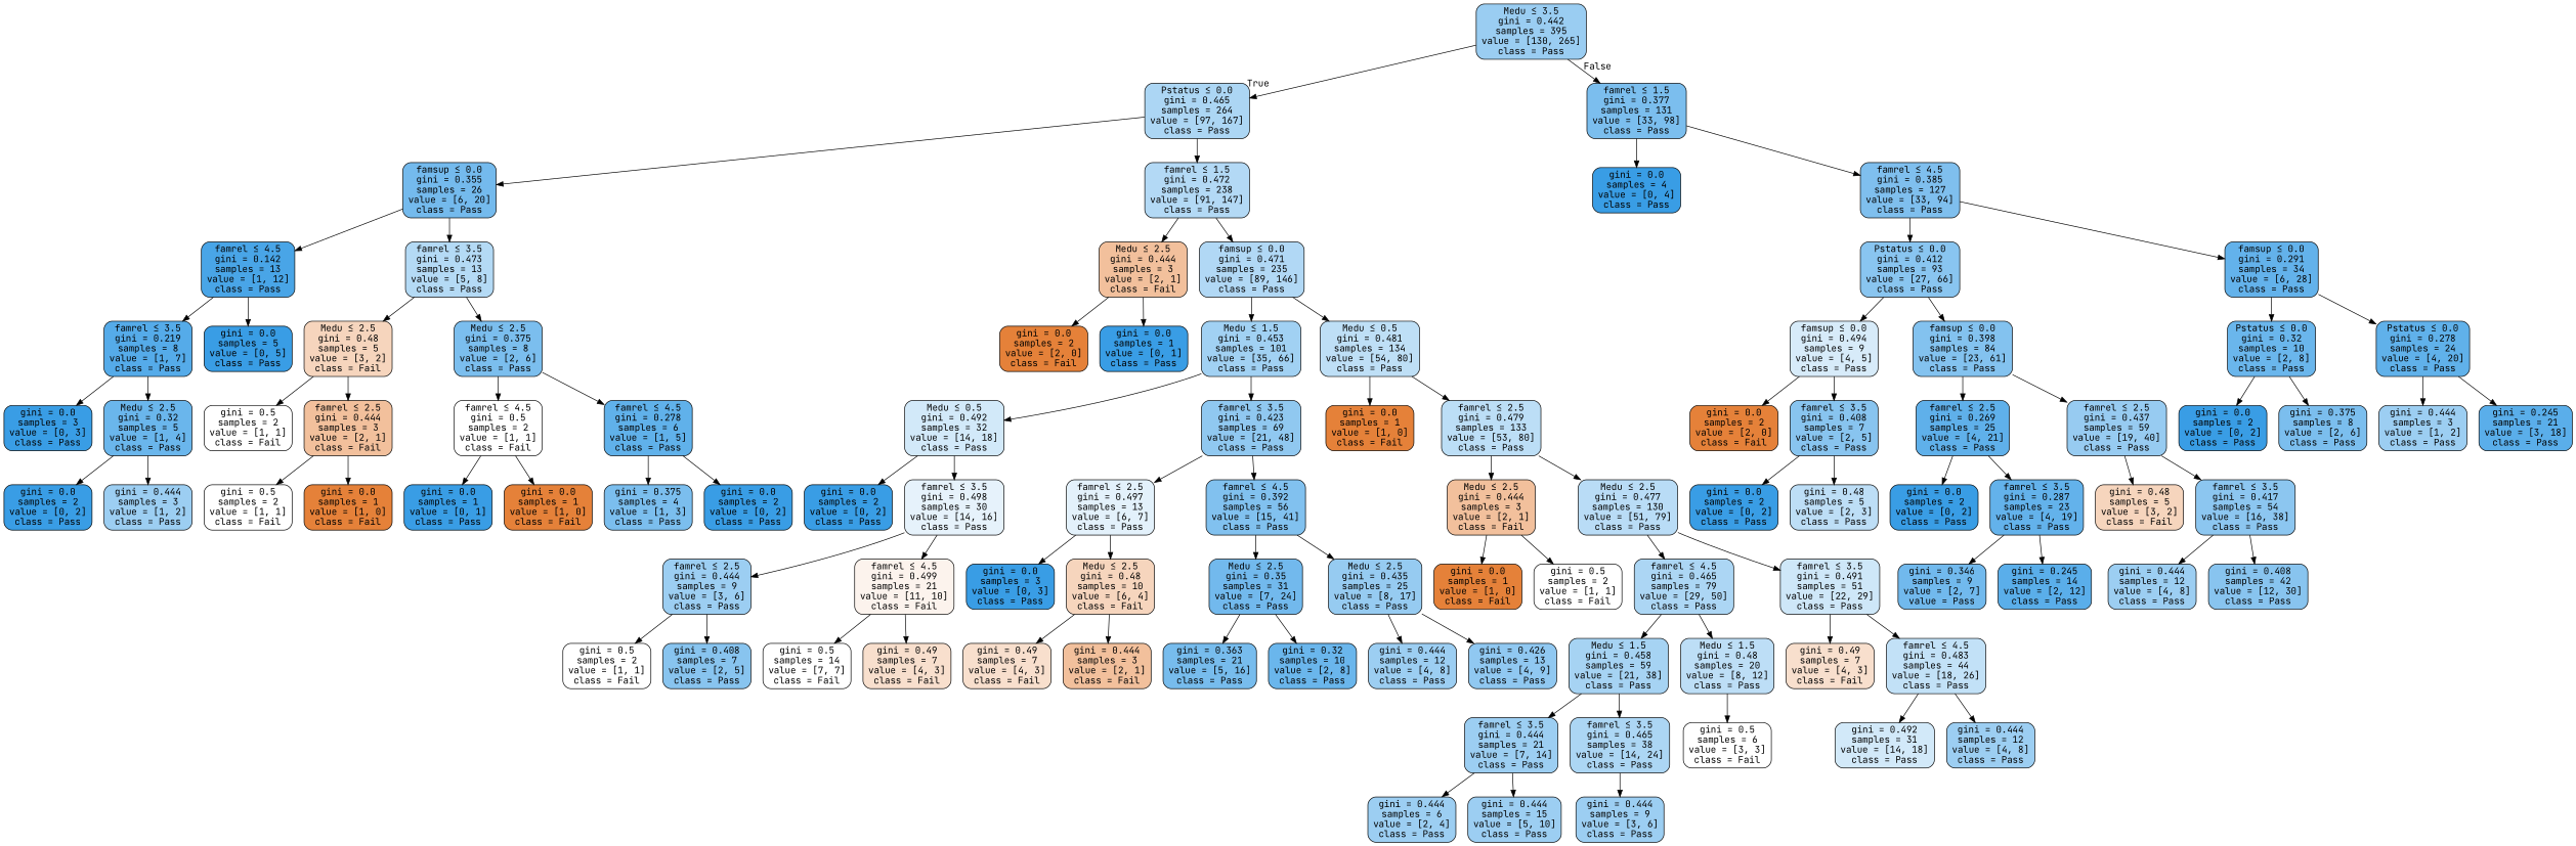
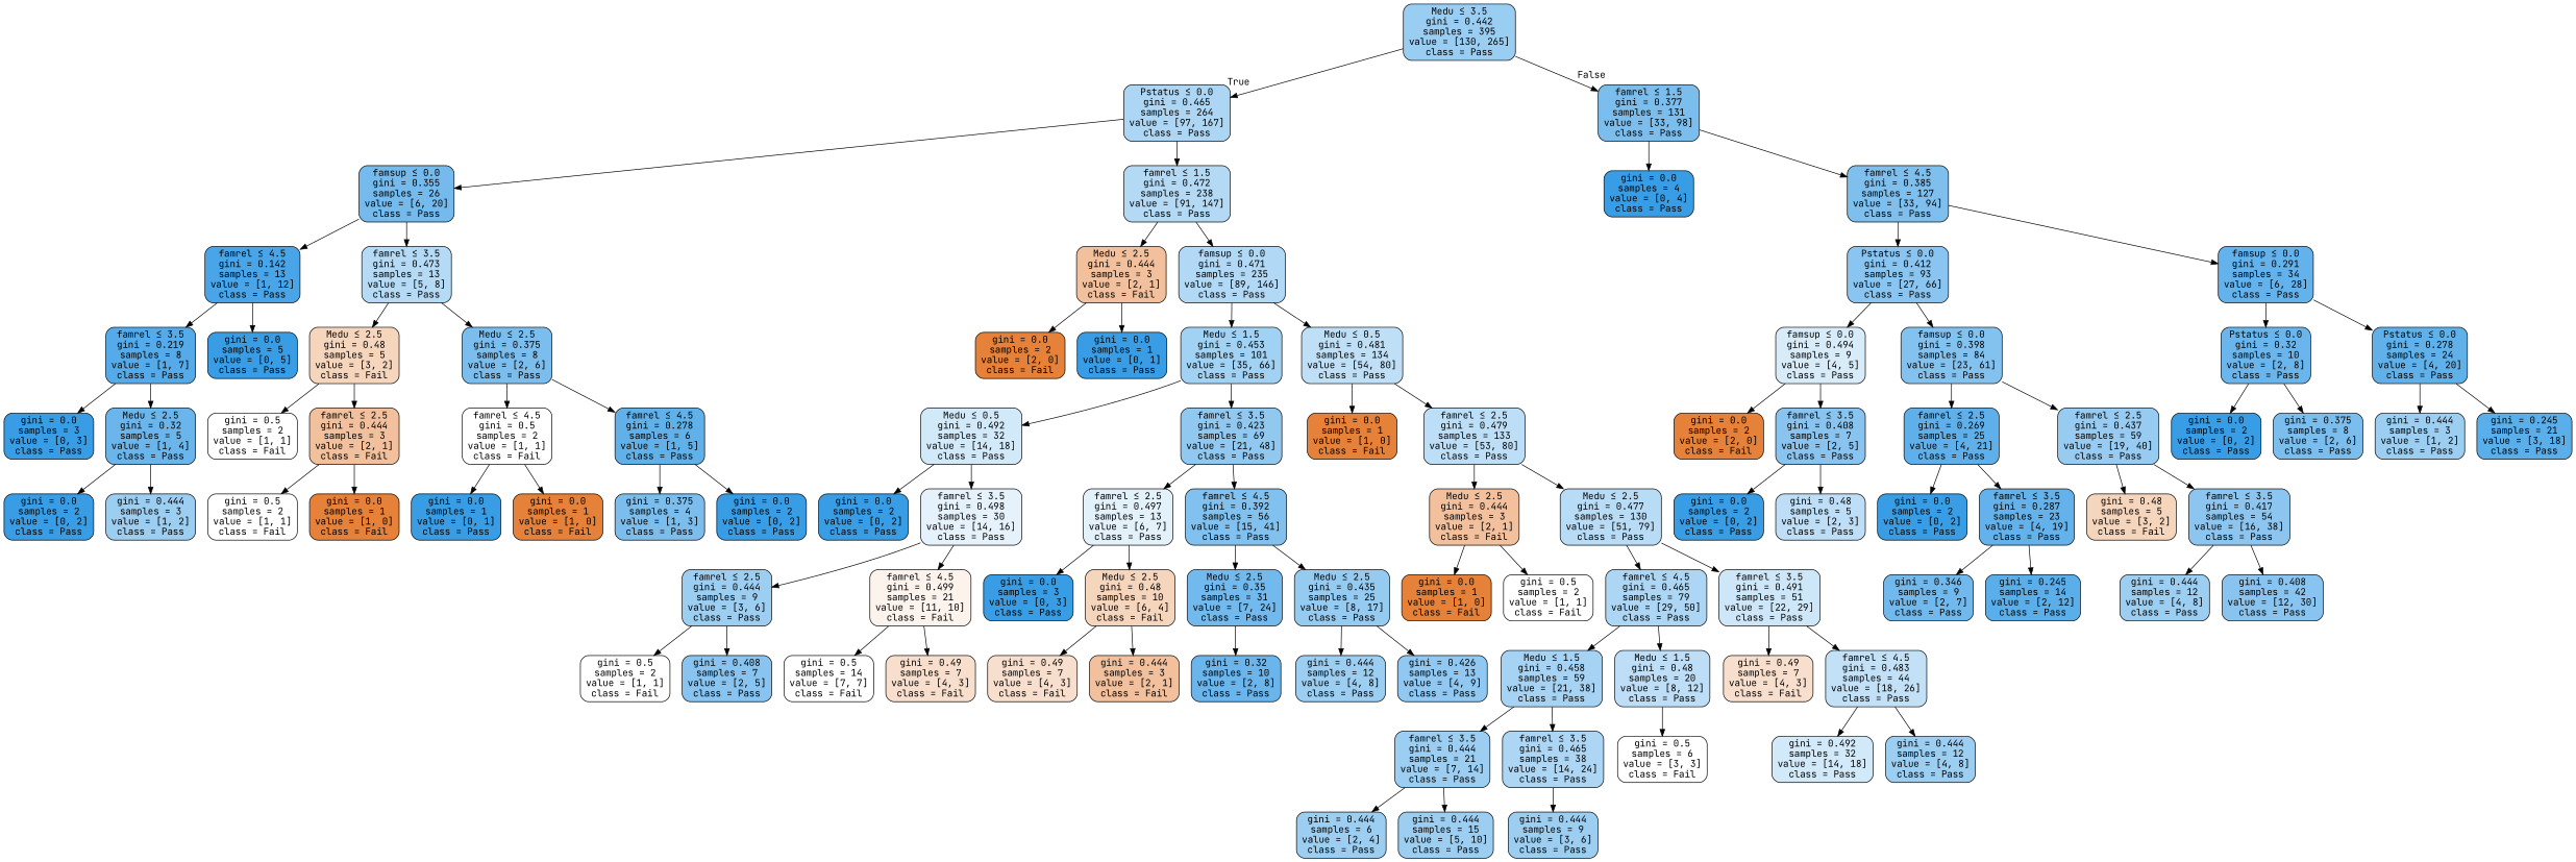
  digraph {
    fontname="JetBrains Mono"
    node [color=black fillcolor="#399de5ff" fontname="JetBrains Mono" shape=box style="filled, rounded"]
    edge [fontname="JetBrains Mono"]
    n1 [fillcolor="#399de582" label=<Medu &le; 3.5<br/>gini = 0.442<br/>samples = 395<br/>value = [130, 265]<br/>class = Pass>]
    n2 [fillcolor="#399de56b" label=<Pstatus &le; 0.0<br/>gini = 0.465<br/>samples = 264<br/>value = [97, 167]<br/>class = Pass>]
    n3 [fillcolor="#399de5a9" label=<famrel &le; 1.5<br/>gini = 0.377<br/>samples = 131<br/>value = [33, 98]<br/>class = Pass>]
    n4 [fillcolor="#399de5b3" label=<famsup &le; 0.0<br/>gini = 0.355<br/>samples = 26<br/>value = [6, 20]<br/>class = Pass>]
    n5 [fillcolor="#399de561" label=<famrel &le; 1.5<br/>gini = 0.472<br/>samples = 238<br/>value = [91, 147]<br/>class = Pass>]
    n6 [label=<gini = 0.0<br/>samples = 4<br/>value = [0, 4]<br/>class = Pass>]
    n7 [fillcolor="#399de5a5" label=<famrel &le; 4.5<br/>gini = 0.385<br/>samples = 127<br/>value = [33, 94]<br/>class = Pass>]
    n8 [fillcolor="#399de5ea" label=<famrel &le; 4.5<br/>gini = 0.142<br/>samples = 13<br/>value = [1, 12]<br/>class = Pass>]
    n9 [fillcolor="#399de560" label=<famrel &le; 3.5<br/>gini = 0.473<br/>samples = 13<br/>value = [5, 8]<br/>class = Pass>]
    n10 [fillcolor="#e581397f" label=<Medu &le; 2.5<br/>gini = 0.444<br/>samples = 3<br/>value = [2, 1]<br/>class = Fail>]
    n11 [fillcolor="#399de564" label=<famsup &le; 0.0<br/>gini = 0.471<br/>samples = 235<br/>value = [89, 146]<br/>class = Pass>]
    n12 [fillcolor="#399de5db" label=<famrel &le; 3.5<br/>gini = 0.219<br/>samples = 8<br/>value = [1, 7]<br/>class = Pass>]
    n13 [label=<gini = 0.0<br/>samples = 5<br/>value = [0, 5]<br/>class = Pass>]
    n14 [fillcolor="#e5813955" label=<Medu &le; 2.5<br/>gini = 0.48<br/>samples = 5<br/>value = [3, 2]<br/>class = Fail>]
    n15 [fillcolor="#399de5aa" label=<Medu &le; 2.5<br/>gini = 0.375<br/>samples = 8<br/>value = [2, 6]<br/>class = Pass>]
    n16 [label=<gini = 0.0<br/>samples = 3<br/>value = [0, 3]<br/>class = Pass>]
    n17 [fillcolor="#399de5bf" label=<Medu &le; 2.5<br/>gini = 0.32<br/>samples = 5<br/>value = [1, 4]<br/>class = Pass>]
    n18 [label=<gini = 0.0<br/>samples = 2<br/>value = [0, 2]<br/>class = Pass>]
    n19 [fillcolor="#399de57f" label=<gini = 0.444<br/>samples = 3<br/>value = [1, 2]<br/>class = Pass>]
    n20 [fillcolor="#e5813900" label=<gini = 0.5<br/>samples = 2<br/>value = [1, 1]<br/>class = Fail>]
    n21 [fillcolor="#e581397f" label=<famrel &le; 2.5<br/>gini = 0.444<br/>samples = 3<br/>value = [2, 1]<br/>class = Fail>]
    n22 [fillcolor="#e5813900" label=<famrel &le; 4.5<br/>gini = 0.5<br/>samples = 2<br/>value = [1, 1]<br/>class = Fail>]
    n23 [fillcolor="#399de5cc" label=<famrel &le; 4.5<br/>gini = 0.278<br/>samples = 6<br/>value = [1, 5]<br/>class = Pass>]
    n24 [fillcolor="#e5813900" label=<gini = 0.5<br/>samples = 2<br/>value = [1, 1]<br/>class = Fail>]
    n25 [fillcolor="#e58139ff" label=<gini = 0.0<br/>samples = 1<br/>value = [1, 0]<br/>class = Fail>]
    n26 [label=<gini = 0.0<br/>samples = 1<br/>value = [0, 1]<br/>class = Pass>]
    n27 [fillcolor="#e58139ff" label=<gini = 0.0<br/>samples = 1<br/>value = [1, 0]<br/>class = Fail>]
    n28 [fillcolor="#399de5aa" label=<gini = 0.375<br/>samples = 4<br/>value = [1, 3]<br/>class = Pass>]
    n29 [label=<gini = 0.0<br/>samples = 2<br/>value = [0, 2]<br/>class = Pass>]
    n30 [fillcolor="#e58139ff" label=<gini = 0.0<br/>samples = 2<br/>value = [2, 0]<br/>class = Fail>]
    n31 [label=<gini = 0.0<br/>samples = 1<br/>value = [0, 1]<br/>class = Pass>]
    n32 [fillcolor="#399de578" label=<Medu &le; 1.5<br/>gini = 0.453<br/>samples = 101<br/>value = [35, 66]<br/>class = Pass>]
    n33 [fillcolor="#399de553" label=<Medu &le; 0.5<br/>gini = 0.481<br/>samples = 134<br/>value = [54, 80]<br/>class = Pass>]
    n34 [fillcolor="#399de539" label=<Medu &le; 0.5<br/>gini = 0.492<br/>samples = 32<br/>value = [14, 18]<br/>class = Pass>]
    n35 [fillcolor="#399de58f" label=<famrel &le; 3.5<br/>gini = 0.423<br/>samples = 69<br/>value = [21, 48]<br/>class = Pass>]
    n36 [fillcolor="#e58139ff" label=<gini = 0.0<br/>samples = 1<br/>value = [1, 0]<br/>class = Fail>]
    n37 [fillcolor="#399de556" label=<famrel &le; 2.5<br/>gini = 0.479<br/>samples = 133<br/>value = [53, 80]<br/>class = Pass>]
    n38 [label=<gini = 0.0<br/>samples = 2<br/>value = [0, 2]<br/>class = Pass>]
    n39 [fillcolor="#399de520" label=<famrel &le; 3.5<br/>gini = 0.498<br/>samples = 30<br/>value = [14, 16]<br/>class = Pass>]
    n40 [fillcolor="#399de524" label=<famrel &le; 2.5<br/>gini = 0.497<br/>samples = 13<br/>value = [6, 7]<br/>class = Pass>]
    n41 [fillcolor="#399de5a2" label=<famrel &le; 4.5<br/>gini = 0.392<br/>samples = 56<br/>value = [15, 41]<br/>class = Pass>]
    n42 [fillcolor="#399de57f" label=<famrel &le; 2.5<br/>gini = 0.444<br/>samples = 9<br/>value = [3, 6]<br/>class = Pass>]
    n43 [fillcolor="#e5813917" label=<famrel &le; 4.5<br/>gini = 0.499<br/>samples = 21<br/>value = [11, 10]<br/>class = Fail>]
    n44 [fillcolor="#e5813900" label=<gini = 0.5<br/>samples = 2<br/>value = [1, 1]<br/>class = Fail>]
    n45 [fillcolor="#399de599" label=<gini = 0.408<br/>samples = 7<br/>value = [2, 5]<br/>class = Pass>]
    n46 [fillcolor="#e5813900" label=<gini = 0.5<br/>samples = 14<br/>value = [7, 7]<br/>class = Fail>]
    n47 [fillcolor="#e5813940" label=<gini = 0.49<br/>samples = 7<br/>value = [4, 3]<br/>class = Fail>]
    n48 [label=<gini = 0.0<br/>samples = 3<br/>value = [0, 3]<br/>class = Pass>]
    n49 [fillcolor="#e5813955" label=<Medu &le; 2.5<br/>gini = 0.48<br/>samples = 10<br/>value = [6, 4]<br/>class = Fail>]
    n50 [fillcolor="#399de5b5" label=<Medu &le; 2.5<br/>gini = 0.35<br/>samples = 31<br/>value = [7, 24]<br/>class = Pass>]
    n51 [fillcolor="#399de587" label=<Medu &le; 2.5<br/>gini = 0.435<br/>samples = 25<br/>value = [8, 17]<br/>class = Pass>]
    n52 [fillcolor="#e5813940" label=<gini = 0.49<br/>samples = 7<br/>value = [4, 3]<br/>class = Fail>]
    n53 [fillcolor="#e581397f" label=<gini = 0.444<br/>samples = 3<br/>value = [2, 1]<br/>class = Fail>]
-   n54 [fillcolor="#399de5af" label=<gini = 0.363<br/>samples = 21<br/>value = [5, 16]<br/>class = Pass>]
    n55 [fillcolor="#399de5bf" label=<gini = 0.32<br/>samples = 10<br/>value = [2, 8]<br/>class = Pass>]
    n56 [fillcolor="#399de57f" label=<gini = 0.444<br/>samples = 12<br/>value = [4, 8]<br/>class = Pass>]
    n57 [fillcolor="#399de58e" label=<gini = 0.426<br/>samples = 13<br/>value = [4, 9]<br/>class = Pass>]
    n58 [fillcolor="#e581397f" label=<Medu &le; 2.5<br/>gini = 0.444<br/>samples = 3<br/>value = [2, 1]<br/>class = Fail>]
    n59 [fillcolor="#399de55a" label=<Medu &le; 2.5<br/>gini = 0.477<br/>samples = 130<br/>value = [51, 79]<br/>class = Pass>]
    n60 [fillcolor="#e58139ff" label=<gini = 0.0<br/>samples = 1<br/>value = [1, 0]<br/>class = Fail>]
    n61 [fillcolor="#e5813900" label=<gini = 0.5<br/>samples = 2<br/>value = [1, 1]<br/>class = Fail>]
    n62 [fillcolor="#399de56b" label=<famrel &le; 4.5<br/>gini = 0.465<br/>samples = 79<br/>value = [29, 50]<br/>class = Pass>]
    n63 [fillcolor="#399de53e" label=<famrel &le; 3.5<br/>gini = 0.491<br/>samples = 51<br/>value = [22, 29]<br/>class = Pass>]
    n64 [fillcolor="#399de572" label=<Medu &le; 1.5<br/>gini = 0.458<br/>samples = 59<br/>value = [21, 38]<br/>class = Pass>]
    n65 [fillcolor="#399de555" label=<Medu &le; 1.5<br/>gini = 0.48<br/>samples = 20<br/>value = [8, 12]<br/>class = Pass>]
    n66 [fillcolor="#e5813940" label=<gini = 0.49<br/>samples = 7<br/>value = [4, 3]<br/>class = Fail>]
    n67 [fillcolor="#399de54e" label=<famrel &le; 4.5<br/>gini = 0.483<br/>samples = 44<br/>value = [18, 26]<br/>class = Pass>]
    n68 [fillcolor="#399de57f" label=<famrel &le; 3.5<br/>gini = 0.444<br/>samples = 21<br/>value = [7, 14]<br/>class = Pass>]
    n69 [fillcolor="#399de56a" label=<famrel &le; 3.5<br/>gini = 0.465<br/>samples = 38<br/>value = [14, 24]<br/>class = Pass>]
    n70 [fillcolor="#e5813900" label=<gini = 0.5<br/>samples = 6<br/>value = [3, 3]<br/>class = Fail>]
    n71 [fillcolor="#399de57f" label=<gini = 0.444<br/>samples = 6<br/>value = [2, 4]<br/>class = Pass>]
    n72 [fillcolor="#399de57f" label=<gini = 0.444<br/>samples = 15<br/>value = [5, 10]<br/>class = Pass>]
    n73 [fillcolor="#399de57f" label=<gini = 0.444<br/>samples = 9<br/>value = [3, 6]<br/>class = Pass>]
-   n74 [fillcolor="#399de539" label=<gini = 0.492<br/>samples = 31<br/>value = [14, 18]<br/>class = Pass>]
+   n74 [fillcolor="#399de539" label=<gini = 0.492<br/>samples = 32<br/>value = [14, 18]<br/>class = Pass>]
    n75 [fillcolor="#399de57f" label=<gini = 0.444<br/>samples = 12<br/>value = [4, 8]<br/>class = Pass>]
    n76 [fillcolor="#399de597" label=<Pstatus &le; 0.0<br/>gini = 0.412<br/>samples = 93<br/>value = [27, 66]<br/>class = Pass>]
    n77 [fillcolor="#399de5c8" label=<famsup &le; 0.0<br/>gini = 0.291<br/>samples = 34<br/>value = [6, 28]<br/>class = Pass>]
    n78 [fillcolor="#399de533" label=<famsup &le; 0.0<br/>gini = 0.494<br/>samples = 9<br/>value = [4, 5]<br/>class = Pass>]
    n79 [fillcolor="#399de59f" label=<famsup &le; 0.0<br/>gini = 0.398<br/>samples = 84<br/>value = [23, 61]<br/>class = Pass>]
    n80 [fillcolor="#399de5bf" label=<Pstatus &le; 0.0<br/>gini = 0.32<br/>samples = 10<br/>value = [2, 8]<br/>class = Pass>]
    n81 [fillcolor="#399de5cc" label=<Pstatus &le; 0.0<br/>gini = 0.278<br/>samples = 24<br/>value = [4, 20]<br/>class = Pass>]
    n82 [fillcolor="#e58139ff" label=<gini = 0.0<br/>samples = 2<br/>value = [2, 0]<br/>class = Fail>]
    n83 [fillcolor="#399de599" label=<famrel &le; 3.5<br/>gini = 0.408<br/>samples = 7<br/>value = [2, 5]<br/>class = Pass>]
    n84 [fillcolor="#399de5ce" label=<famrel &le; 2.5<br/>gini = 0.269<br/>samples = 25<br/>value = [4, 21]<br/>class = Pass>]
    n85 [fillcolor="#399de586" label=<famrel &le; 2.5<br/>gini = 0.437<br/>samples = 59<br/>value = [19, 40]<br/>class = Pass>]
    n86 [label=<gini = 0.0<br/>samples = 2<br/>value = [0, 2]<br/>class = Pass>]
    n87 [fillcolor="#399de555" label=<gini = 0.48<br/>samples = 5<br/>value = [2, 3]<br/>class = Pass>]
    n88 [label=<gini = 0.0<br/>samples = 2<br/>value = [0, 2]<br/>class = Pass>]
    n89 [fillcolor="#399de5c9" label=<famrel &le; 3.5<br/>gini = 0.287<br/>samples = 23<br/>value = [4, 19]<br/>class = Pass>]
    n90 [fillcolor="#e5813955" label=<gini = 0.48<br/>samples = 5<br/>value = [3, 2]<br/>class = Fail>]
    n91 [fillcolor="#399de594" label=<famrel &le; 3.5<br/>gini = 0.417<br/>samples = 54<br/>value = [16, 38]<br/>class = Pass>]
-   n92 [fillcolor="#399de5b6" label=<gini = 0.346<br/>samples = 9<br/>value = [2, 7]<br/>value = Pass>]
+   n92 [fillcolor="#399de5b6" label=<gini = 0.346<br/>samples = 9<br/>value = [2, 7]<br/>class = Pass>]
    n93 [fillcolor="#399de5d4" label=<gini = 0.245<br/>samples = 14<br/>value = [2, 12]<br/>class = Pass>]
    n94 [fillcolor="#399de57f" label=<gini = 0.444<br/>samples = 12<br/>value = [4, 8]<br/>class = Pass>]
    n95 [fillcolor="#399de599" label=<gini = 0.408<br/>samples = 42<br/>value = [12, 30]<br/>class = Pass>]
    n96 [label=<gini = 0.0<br/>samples = 2<br/>value = [0, 2]<br/>class = Pass>]
    n97 [fillcolor="#399de5aa" label=<gini = 0.375<br/>samples = 8<br/>value = [2, 6]<br/>class = Pass>]
    n98 [fillcolor="#399de57f" label=<gini = 0.444<br/>samples = 3<br/>value = [1, 2]<br/>class = Pass>]
    n99 [fillcolor="#399de5d4" label=<gini = 0.245<br/>samples = 21<br/>value = [3, 18]<br/>class = Pass>]
    n1 -> n2 [headlabel=True labelangle=45 labeldistance=2.5]
    n1 -> n3 [headlabel=False labelangle=-45 labeldistance=2.5]
    n2 -> n4
    n2 -> n5
    n3 -> n6
    n3 -> n7
    n4 -> n8
    n4 -> n9
    n5 -> n10
    n5 -> n11
    n7 -> n76
    n7 -> n77
    n8 -> n12
    n8 -> n13
    n9 -> n14
    n9 -> n15
    n10 -> n30
    n10 -> n31
    n11 -> n32
    n11 -> n33
    n12 -> n16
    n12 -> n17
    n14 -> n20
    n14 -> n21
    n15 -> n22
    n15 -> n23
    n17 -> n18
    n17 -> n19
    n21 -> n24
    n21 -> n25
    n22 -> n26
    n22 -> n27
    n23 -> n28
    n23 -> n29
    n32 -> n34
    n32 -> n35
    n33 -> n36
    n33 -> n37
    n34 -> n38
    n34 -> n39
    n35 -> n40
    n35 -> n41
    n37 -> n58
    n37 -> n59
    n39 -> n42
    n39 -> n43
    n40 -> n48
    n40 -> n49
    n41 -> n50
    n41 -> n51
    n42 -> n44
    n42 -> n45
    n43 -> n46
    n43 -> n47
    n49 -> n52
    n49 -> n53
-   n50 -> n54
    n50 -> n55
    n51 -> n56
    n51 -> n57
    n58 -> n60
    n58 -> n61
    n59 -> n62
    n59 -> n63
    n62 -> n64
    n62 -> n65
    n63 -> n66
    n63 -> n67
    n64 -> n68
    n64 -> n69
    n65 -> n70
    n67 -> n74
    n67 -> n75
    n68 -> n71
    n68 -> n72
    n69 -> n73
    n76 -> n78
    n76 -> n79
    n77 -> n80
    n77 -> n81
    n78 -> n82
    n78 -> n83
    n79 -> n84
    n79 -> n85
    n80 -> n96
    n80 -> n97
    n81 -> n98
    n81 -> n99
    n83 -> n86
    n83 -> n87
    n84 -> n88
    n84 -> n89
    n85 -> n90
    n85 -> n91
    n89 -> n92
    n89 -> n93
    n91 -> n94
    n91 -> n95
  }
